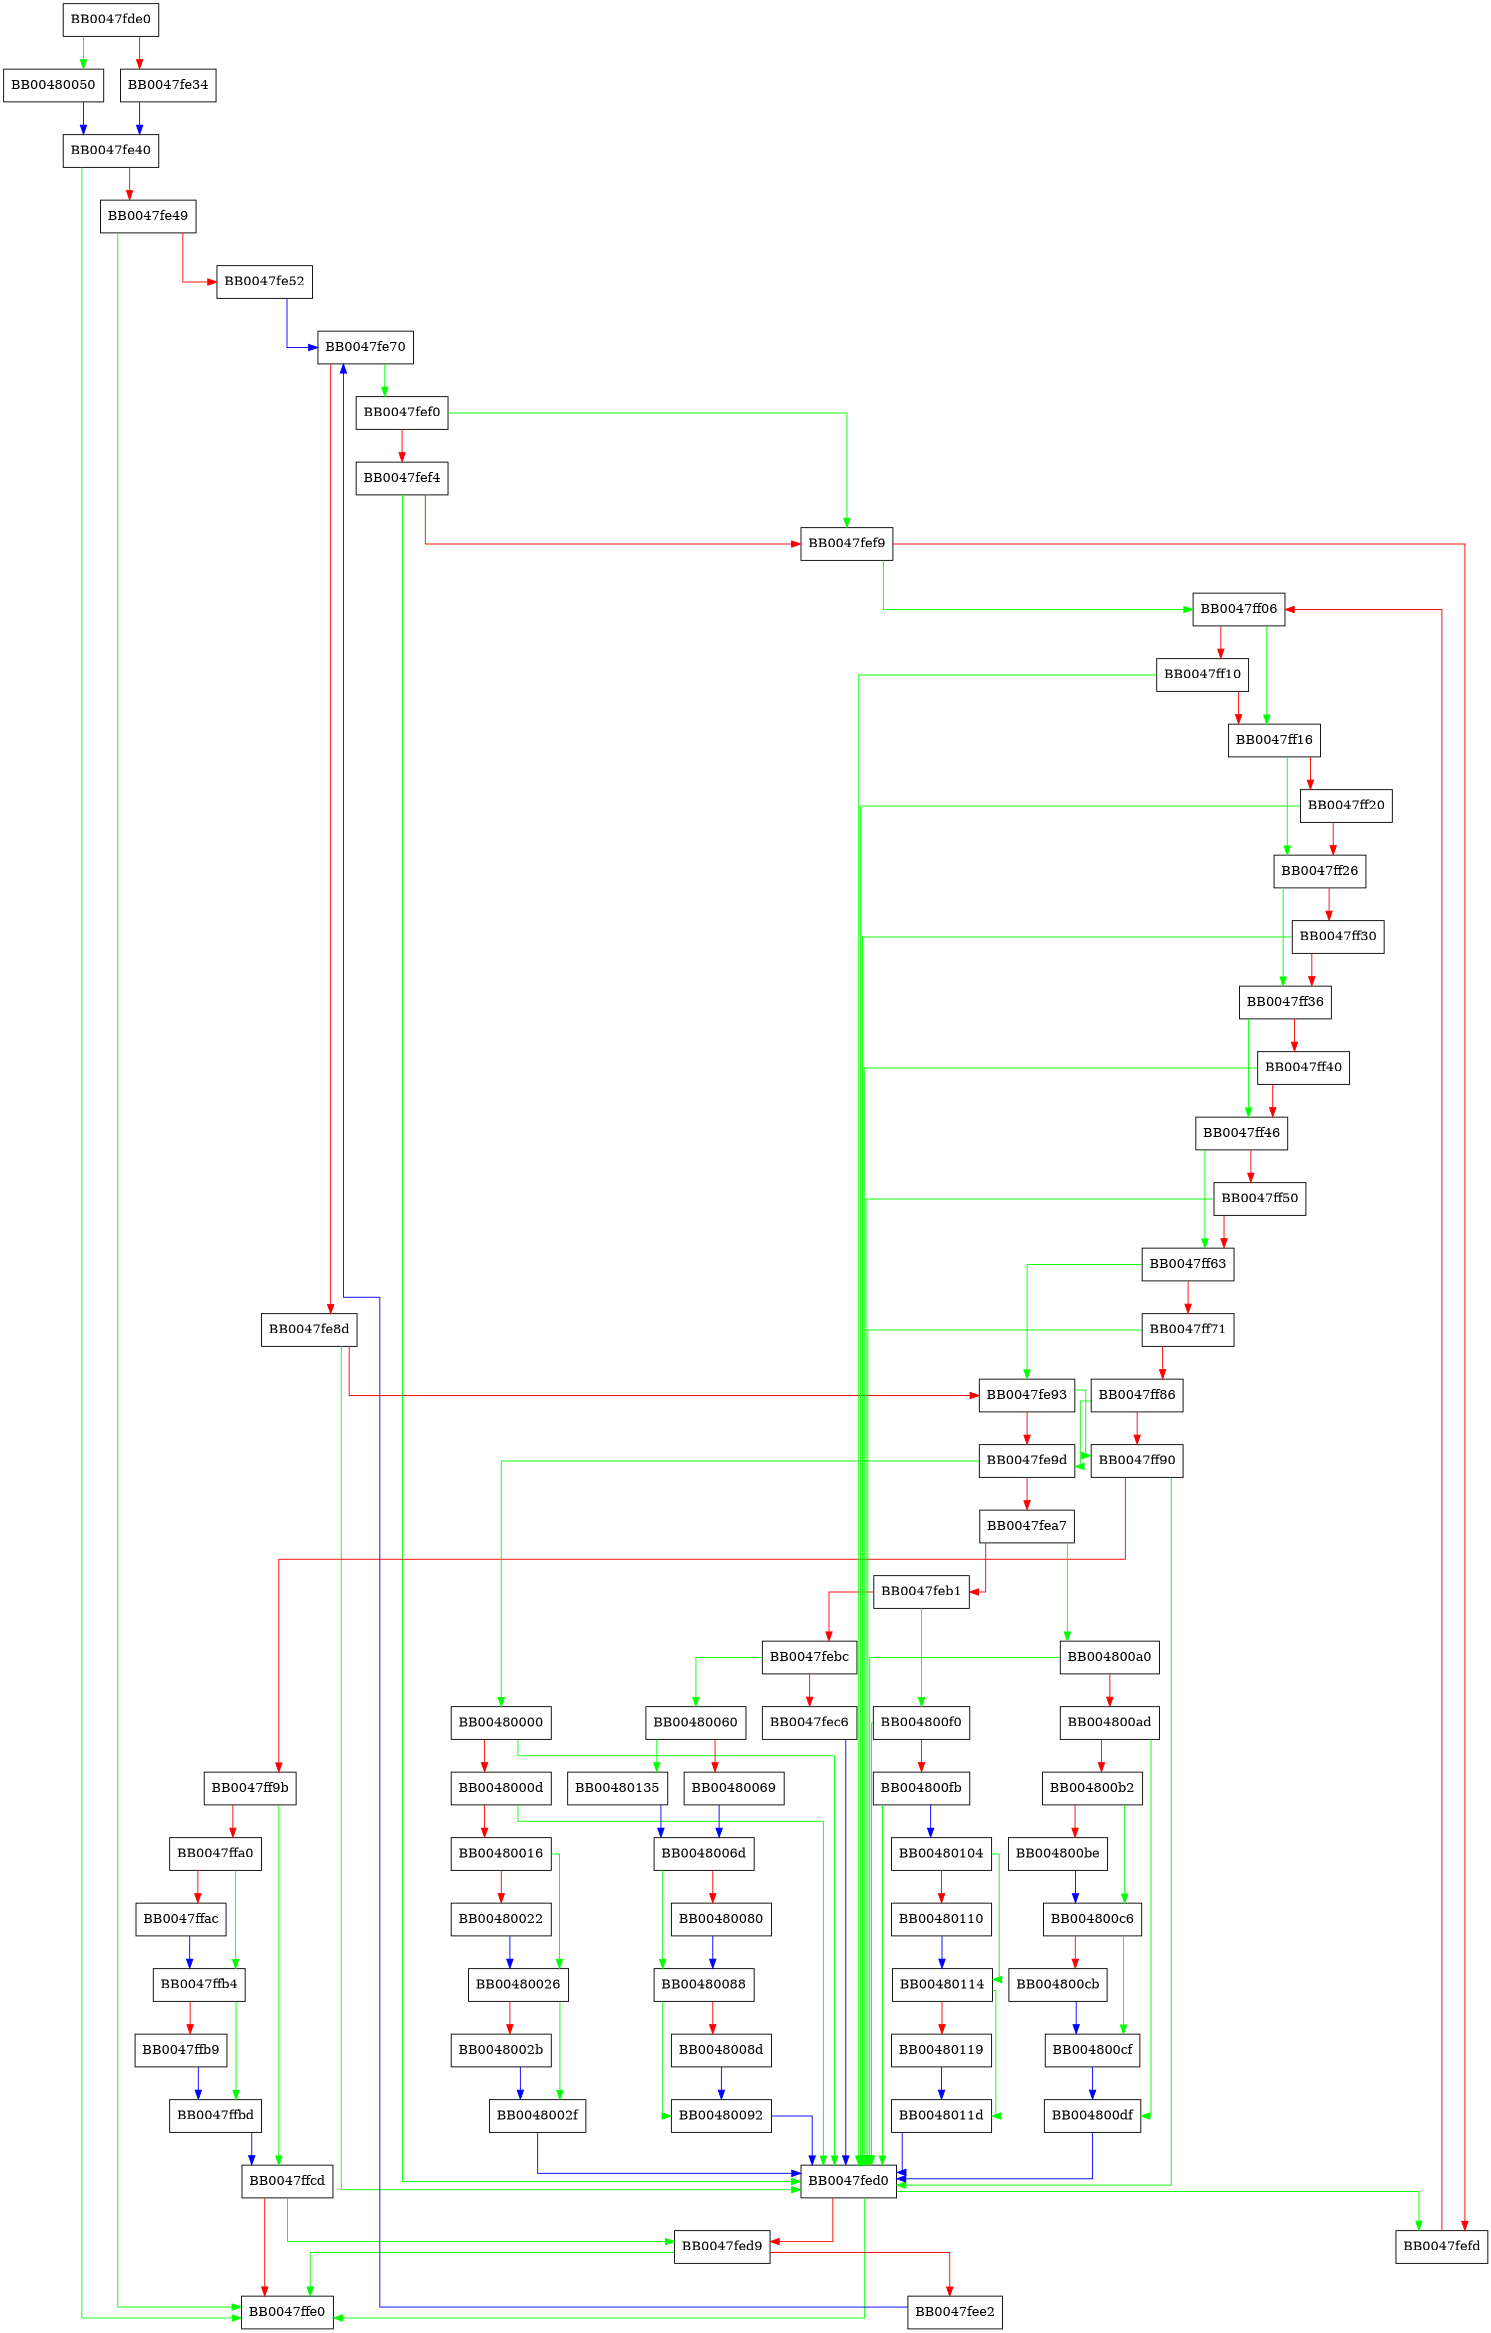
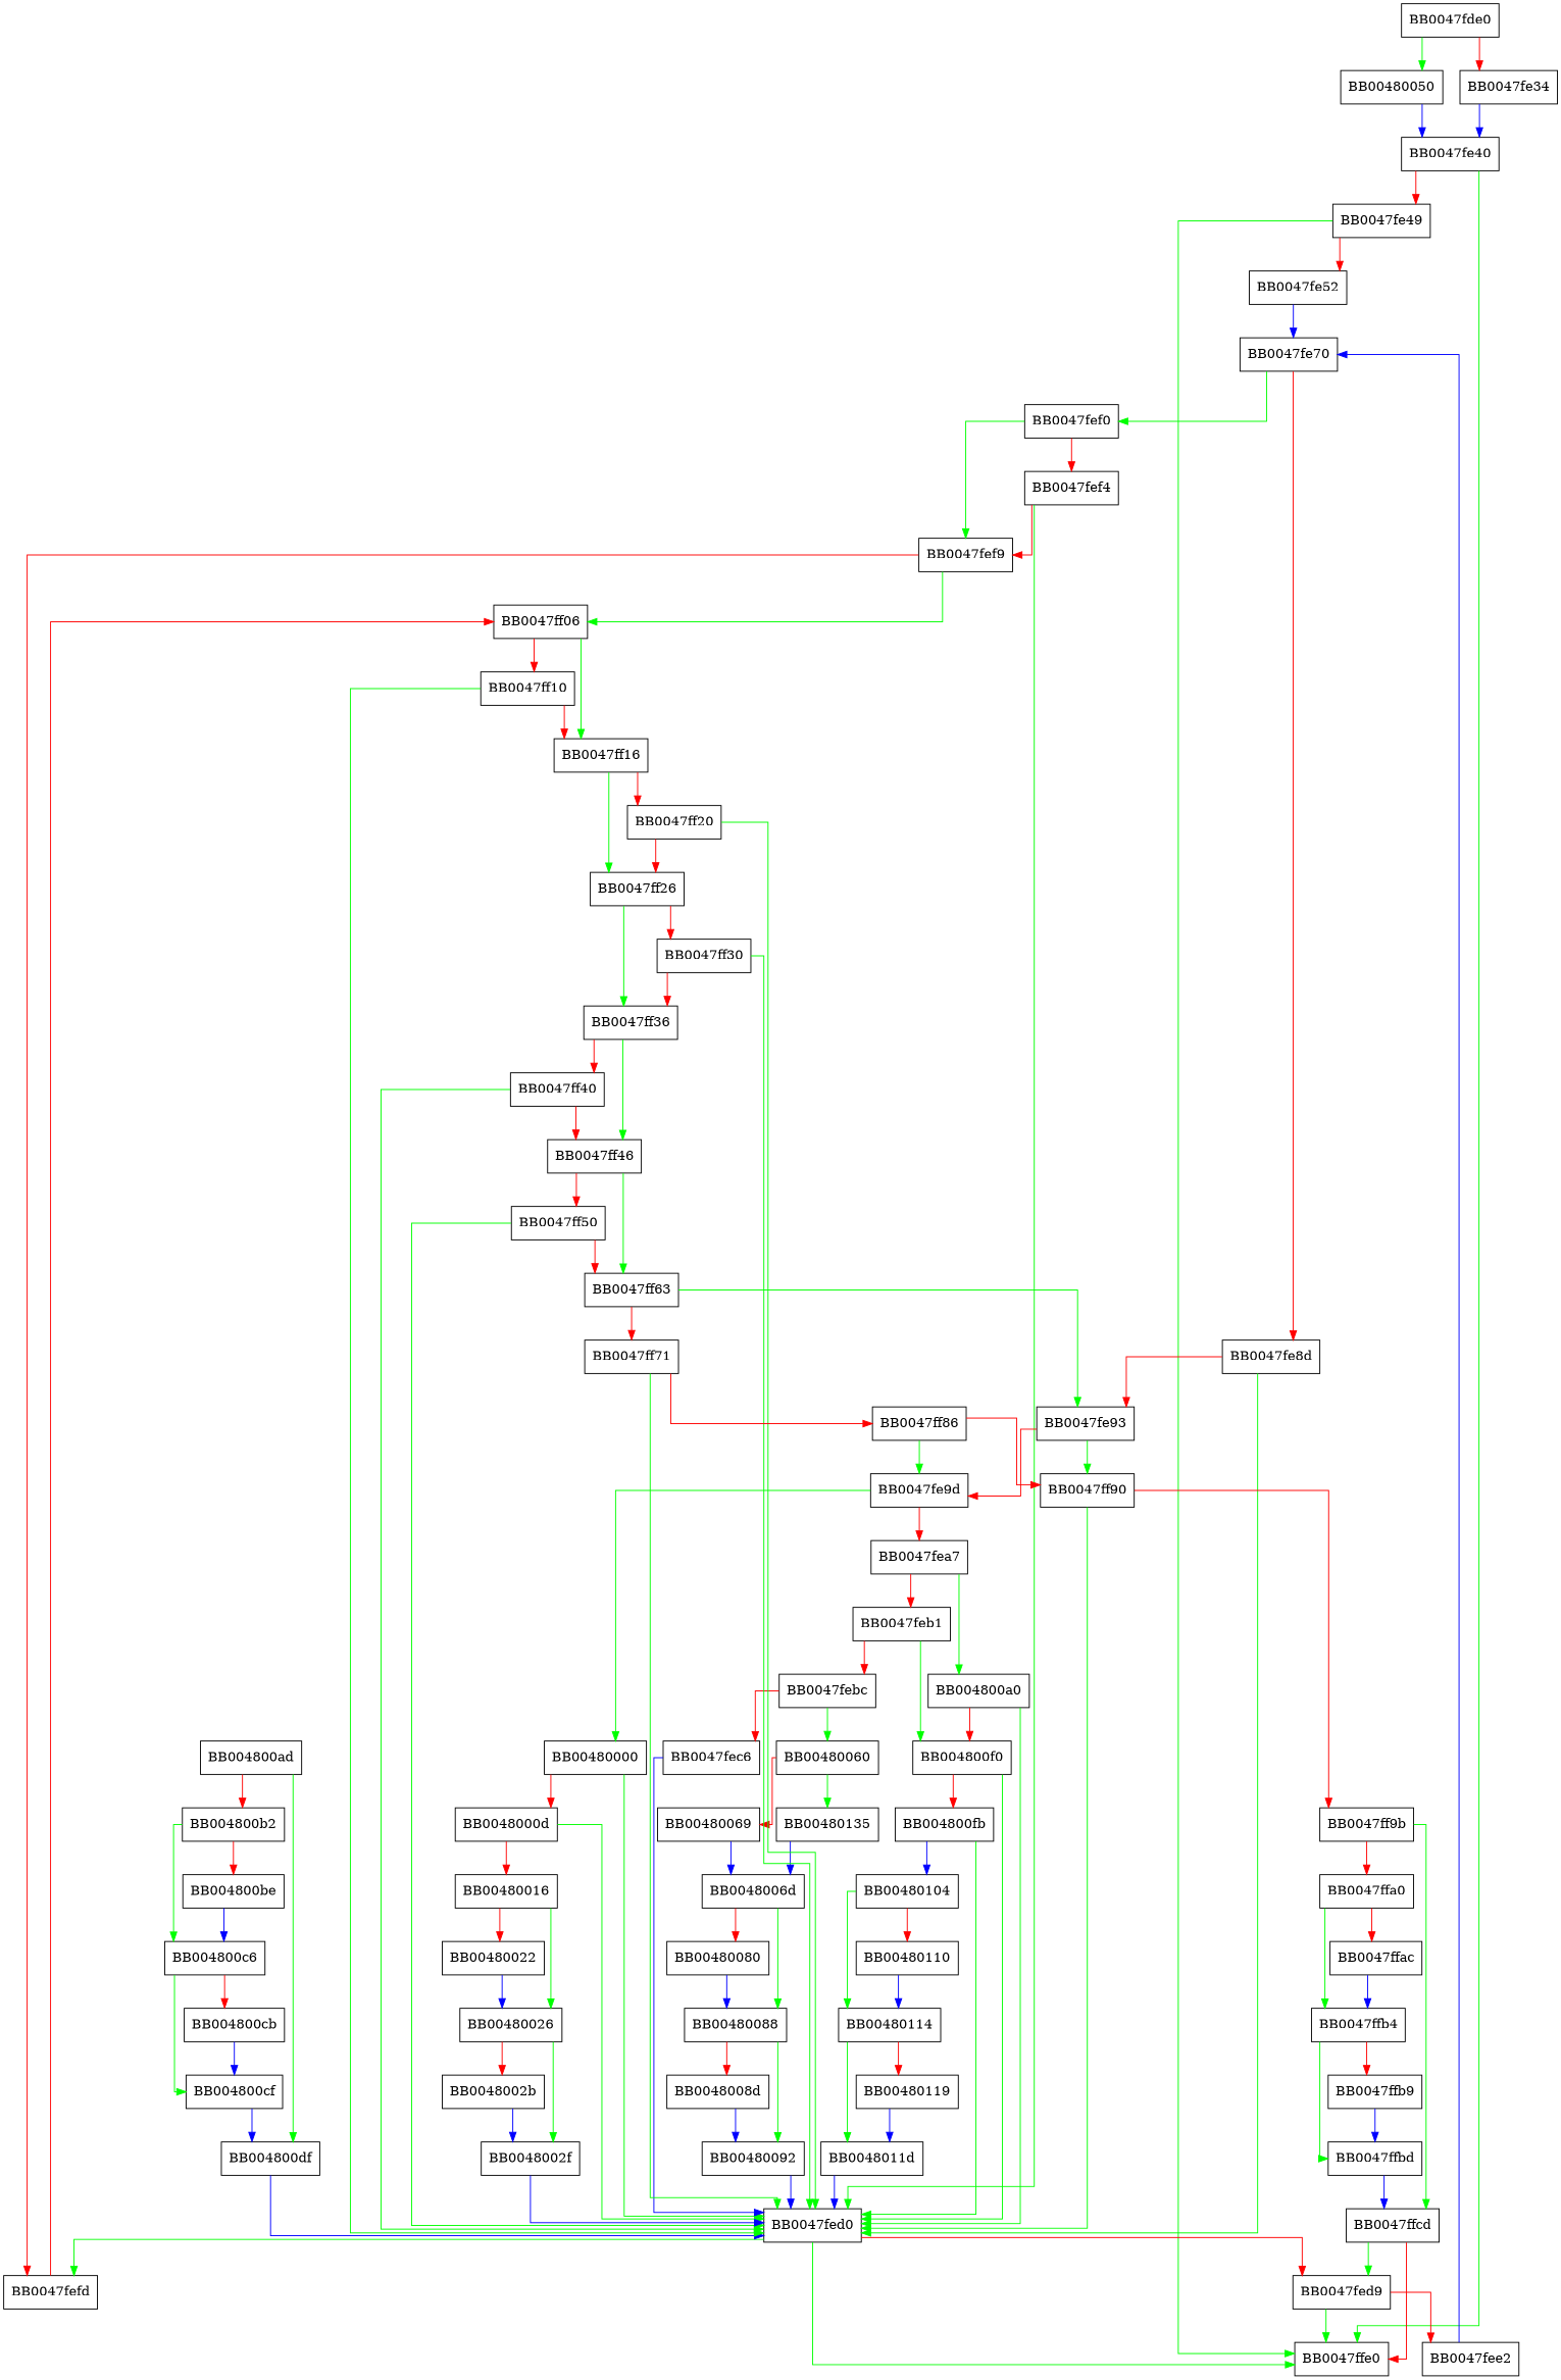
  digraph {
    splines=ortho
    node [shape=box]
    edge [color=green]
    BB0047fde0
    BB00480050
    BB0047fe34
    BB0047fe40
    BB0047ffe0
    BB0047fe49
    BB0047fe52
    BB0047fe70
    BB0047fef0
    BB0047fe8d
    BB0047fef9
    BB0047fef4
    BB0047fed0
    BB0047fe93
    BB0047ff06
    BB0047fefd
    BB0047fed9
    BB0047ff90
    BB0047fe9d
    BB0047fee2
    BB0047ff9b
    BB00480000
    BB0047fea7
    BB0047ffcd
    BB0047ffa0
    BB0048000d
    BB004800a0
    BB0047feb1
    BB00480016
    BB004800ad
    BB004800f0
    BB0047febc
    BB004800df
    BB004800b2
    BB004800fb
    BB00480060
    BB0047fec6
    BB00480104
    BB00480135
    BB00480069
    BB0048006d
    BB0047ff16
    BB0047ff10
    BB0047ff26
    BB0047ff20
    BB0047ff36
    BB0047ff30
    BB0047ff46
    BB0047ff40
    BB0047ff63
    BB0047ff50
    BB0047ff71
    BB0047ff86
    BB0047ffb4
    BB0047ffac
    BB0047ffbd
    BB0047ffb9
    BB00480026
    BB00480022
    BB0048002f
    BB0048002b
    BB00480088
    BB00480080
    BB00480092
    BB0048008d
    BB004800c6
    BB004800be
    BB004800cf
    BB004800cb
    BB00480114
    BB00480110
    BB0048011d
    BB00480119
    BB0047fde0 -> BB00480050
    BB0047fde0 -> BB0047fe34 [color=red]
    BB00480050 -> BB0047fe40 [color=blue]
    BB0047fe34 -> BB0047fe40 [color=blue]
    BB0047fe40 -> BB0047ffe0
    BB0047fe40 -> BB0047fe49 [color=red]
    BB0047fe49 -> BB0047ffe0
    BB0047fe49 -> BB0047fe52 [color=red]
    BB0047fe52 -> BB0047fe70 [color=blue]
    BB0047fe70 -> BB0047fef0
    BB0047fe70 -> BB0047fe8d [color=red]
    BB0047fef0 -> BB0047fef9
    BB0047fef0 -> BB0047fef4 [color=red]
    BB0047fe8d -> BB0047fed0
    BB0047fe8d -> BB0047fe93 [color=red]
    BB0047fef9 -> BB0047ff06
    BB0047fef9 -> BB0047fefd [color=red]
    BB0047fef4 -> BB0047fef9 [color=red]
    BB0047fef4 -> BB0047fed0
    BB0047fed0 -> BB0047ffe0
    BB0047fed0 -> BB0047fefd
    BB0047fed0 -> BB0047fed9 [color=red]
    BB0047fe93 -> BB0047ff90
    BB0047fe93 -> BB0047fe9d [color=red]
    BB0047ff06 -> BB0047ff16
    BB0047ff06 -> BB0047ff10 [color=red]
    BB0047fefd -> BB0047ff06 [color=red]
    BB0047fed9 -> BB0047ffe0
    BB0047fed9 -> BB0047fee2 [color=red]
    BB0047ff90 -> BB0047fed0
    BB0047ff90 -> BB0047ff9b [color=red]
    BB0047fe9d -> BB00480000
    BB0047fe9d -> BB0047fea7 [color=red]
    BB0047fee2 -> BB0047fe70 [color=blue]
    BB0047ff9b -> BB0047ffcd
    BB0047ff9b -> BB0047ffa0 [color=red]
    BB00480000 -> BB0047fed0
    BB00480000 -> BB0048000d [color=red]
    BB0047fea7 -> BB004800a0
    BB0047fea7 -> BB0047feb1 [color=red]
    BB0047ffcd -> BB0047ffe0 [color=red]
    BB0047ffcd -> BB0047fed9
    BB0047ffa0 -> BB0047ffb4
    BB0047ffa0 -> BB0047ffac [color=red]
    BB0048000d -> BB0047fed0
    BB0048000d -> BB00480016 [color=red]
    BB004800a0 -> BB0047fed0
-   BB004800a0 -> BB004800ad [color=red]
+   BB004800a0 -> BB004800f0 [color=red]
    BB0047feb1 -> BB004800f0
    BB0047feb1 -> BB0047febc [color=red]
    BB00480016 -> BB00480026
    BB00480016 -> BB00480022 [color=red]
    BB004800ad -> BB004800df
    BB004800ad -> BB004800b2 [color=red]
    BB004800f0 -> BB0047fed0
    BB004800f0 -> BB004800fb [color=red]
    BB0047febc -> BB00480060
    BB0047febc -> BB0047fec6 [color=red]
    BB004800df -> BB0047fed0 [color=blue]
    BB004800b2 -> BB004800c6
    BB004800b2 -> BB004800be [color=red]
    BB004800fb -> BB0047fed0
    BB004800fb -> BB00480104 [color=blue]
    BB00480060 -> BB00480135
    BB00480060 -> BB00480069 [color=red]
    BB0047fec6 -> BB0047fed0 [color=blue]
    BB00480104 -> BB00480114
    BB00480104 -> BB00480110 [color=red]
    BB00480135 -> BB0048006d [color=blue]
    BB00480069 -> BB0048006d [color=blue]
    BB0048006d -> BB00480088
    BB0048006d -> BB00480080 [color=red]
    BB0047ff16 -> BB0047ff26
    BB0047ff16 -> BB0047ff20 [color=red]
    BB0047ff10 -> BB0047fed0
    BB0047ff10 -> BB0047ff16 [color=red]
    BB0047ff26 -> BB0047ff36
    BB0047ff26 -> BB0047ff30 [color=red]
    BB0047ff20 -> BB0047fed0
    BB0047ff20 -> BB0047ff26 [color=red]
    BB0047ff36 -> BB0047ff46
    BB0047ff36 -> BB0047ff40 [color=red]
    BB0047ff30 -> BB0047fed0
    BB0047ff30 -> BB0047ff36 [color=red]
    BB0047ff46 -> BB0047ff63
    BB0047ff46 -> BB0047ff50 [color=red]
    BB0047ff40 -> BB0047fed0
    BB0047ff40 -> BB0047ff46 [color=red]
    BB0047ff63 -> BB0047fe93
    BB0047ff63 -> BB0047ff71 [color=red]
    BB0047ff50 -> BB0047fed0
    BB0047ff50 -> BB0047ff63 [color=red]
    BB0047ff71 -> BB0047fed0
    BB0047ff71 -> BB0047ff86 [color=red]
    BB0047ff86 -> BB0047ff90 [color=red]
    BB0047ff86 -> BB0047fe9d
    BB0047ffb4 -> BB0047ffbd
    BB0047ffb4 -> BB0047ffb9 [color=red]
    BB0047ffac -> BB0047ffb4 [color=blue]
    BB0047ffbd -> BB0047ffcd [color=blue]
    BB0047ffb9 -> BB0047ffbd [color=blue]
    BB00480026 -> BB0048002f
    BB00480026 -> BB0048002b [color=red]
    BB00480022 -> BB00480026 [color=blue]
    BB0048002f -> BB0047fed0 [color=blue]
    BB0048002b -> BB0048002f [color=blue]
    BB00480088 -> BB00480092
    BB00480088 -> BB0048008d [color=red]
    BB00480080 -> BB00480088 [color=blue]
    BB00480092 -> BB0047fed0 [color=blue]
    BB0048008d -> BB00480092 [color=blue]
    BB004800c6 -> BB004800cf
    BB004800c6 -> BB004800cb [color=red]
    BB004800be -> BB004800c6 [color=blue]
    BB004800cf -> BB004800df [color=blue]
    BB004800cb -> BB004800cf [color=blue]
    BB00480114 -> BB0048011d
    BB00480114 -> BB00480119 [color=red]
    BB00480110 -> BB00480114 [color=blue]
    BB0048011d -> BB0047fed0 [color=blue]
    BB00480119 -> BB0048011d [color=blue]
  }
